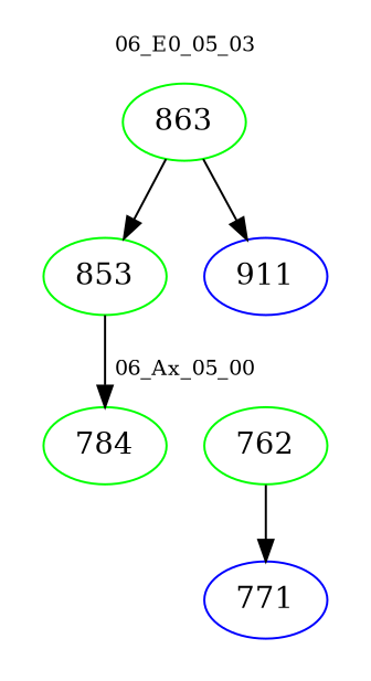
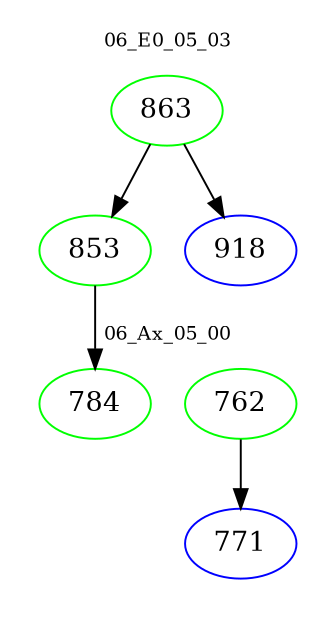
  digraph {
    node [color=green]
    edge [color=black]
    n1 [label=762]
    n2 [color=blue label=771]
    n3 [label=784]
    n4 [label=863]
    n5 [label=853]
-   n6 [color=blue label=911]
+   n6 [color=blue label=918]
    subgraph cluster_1 {
      color=white
      fontsize=10
      label="06_Ax_05_00"
      n1
      n2
      n3
    }
    subgraph cluster_2 {
      color=white
      fontsize=10
      label="06_E0_05_03"
      n4
      n5
      n6
    }
    n1 -> n2
    n4 -> n5
    n4 -> n6
    n5 -> n3
  }
